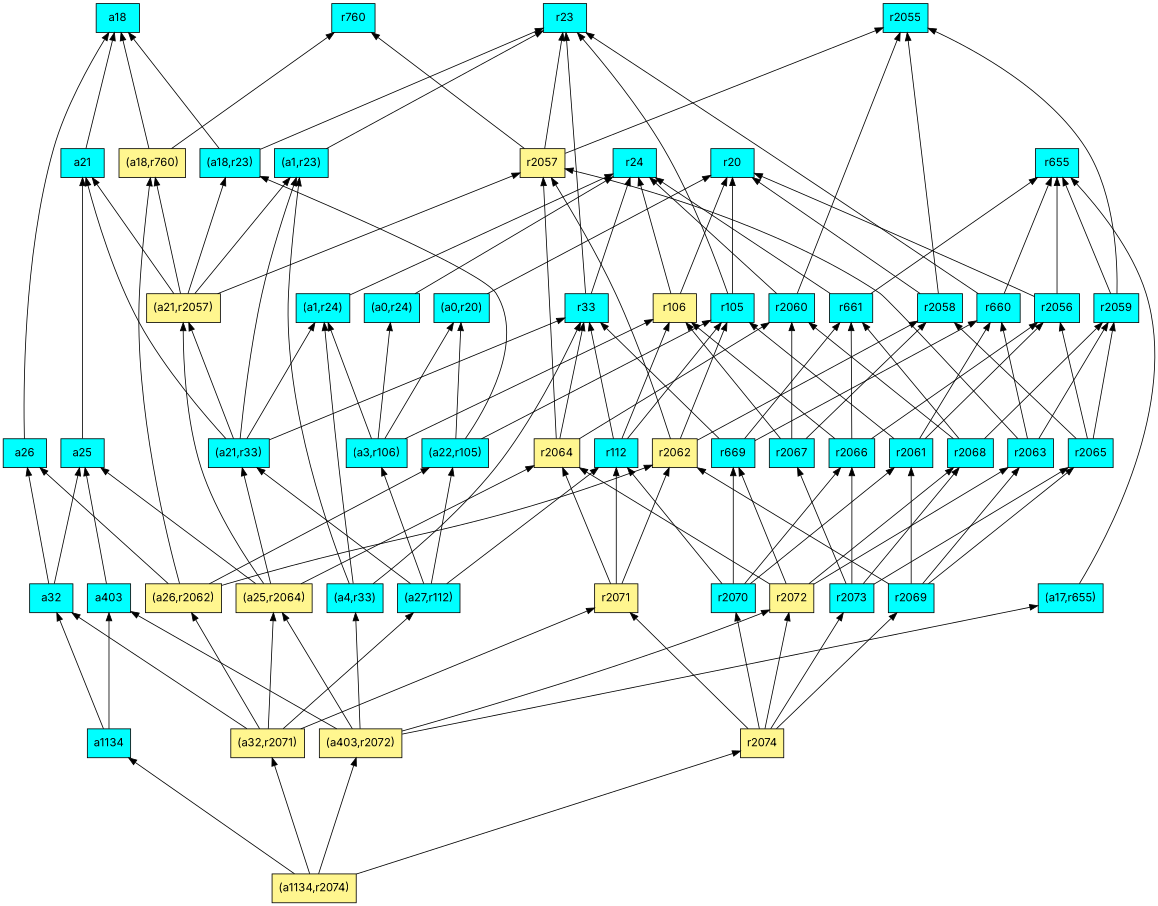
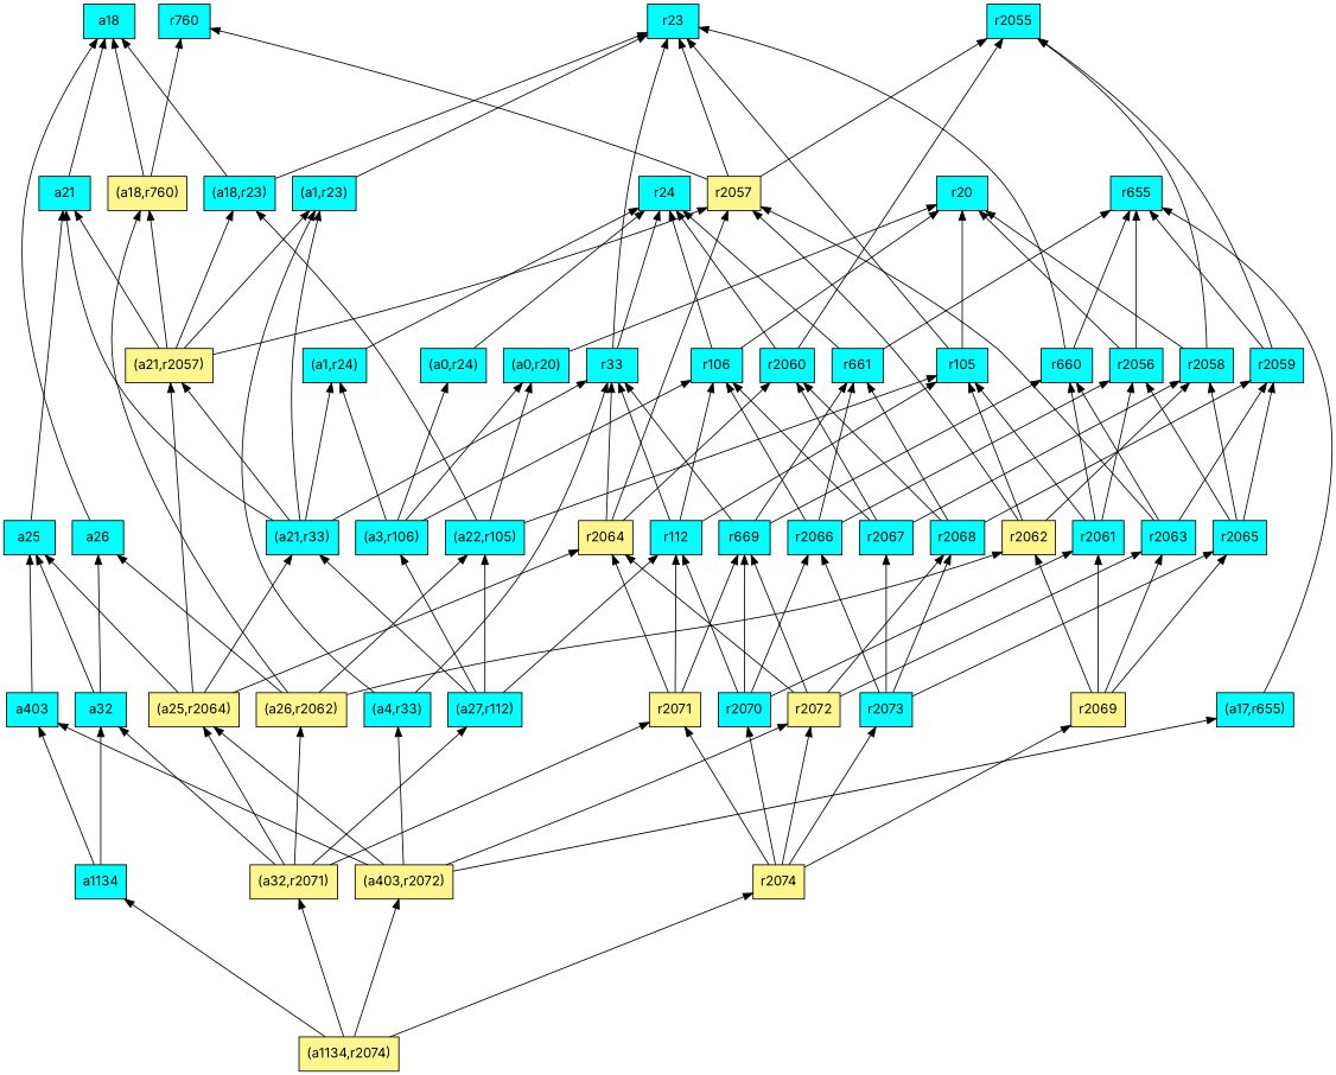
  digraph {
    fontname=Inter
    rankdir=BT
    ranksep=2.0
    node [fillcolor=cyan fontname=Inter shape=record style=filled]
    edge [fontname=Inter]
    n1 [label="{(a4,r33)}"]
    n2 [label="{r33}"]
    n3 [label="{(a1,r23)}"]
    n4 [label="{(a1,r24)}"]
    n5 [label="{r23}"]
    n6 [label="{r24}"]
    n7 [label="{r2058}"]
    n8 [label="{r2055}"]
    n9 [label="{r20}"]
    n10 [label="{(a0,r20)}"]
    n11 [label="{r2066}"]
    n12 [label="{r2056}"]
-   n13 [fillcolor=khaki1 label="{r106}"]
+   n13 [label="{r106}"]
    n14 [label="{r661}"]
    n15 [label="{r655}"]
    n16 [label="{a32}"]
    n17 [label="{a26}"]
    n18 [label="{a25}"]
    n19 [label="{a18}"]
    n20 [label="{a21}"]
    n21 [fillcolor=khaki1 label="{(a25,r2064)}"]
    n22 [fillcolor=khaki1 label="{(a21,r2057)}"]
    n23 [fillcolor=khaki1 label="{r2064}"]
    n24 [label="{(a21,r33)}"]
    n25 [label="{(a18,r23)}"]
    n26 [fillcolor=khaki1 label="{(a18,r760)}"]
    n27 [fillcolor=khaki1 label="{r2057}"]
    n28 [label="{r2060}"]
    n29 [label="{(a22,r105)}"]
    n30 [label="{r105}"]
    n31 [fillcolor=khaki1 label="{(a26,r2062)}"]
    n32 [fillcolor=khaki1 label="{r2062}"]
    n33 [label="{r760}"]
    n34 [fillcolor=khaki1 label="{(a1134,r2074)}"]
    n35 [fillcolor=khaki1 label="{(a403,r2072)}"]
    n36 [label="{a1134}"]
    n37 [fillcolor=khaki1 label="{(a32,r2071)}"]
    n38 [fillcolor=khaki1 label="{r2074}"]
    n39 [label="{a403}"]
    n40 [label="{(a17,r655)}"]
    n41 [fillcolor=khaki1 label="{r2072}"]
    n42 [fillcolor=khaki1 label="{r2071}"]
    n43 [label="{(a27,r112)}"]
    n44 [label="{r2070}"]
    n45 [label="{r2073}"]
-   n46 [label="{r2069}"]
+   n46 [fillcolor=khaki1 label="{r2069}"]
    n47 [label="{r660}"]
    n48 [label="{r2063}"]
    n49 [label="{r2059}"]
    n50 [label="{r669}"]
    n51 [label="{r2068}"]
    n52 [label="{r2067}"]
    n53 [label="{r2061}"]
    n54 [label="{r112}"]
    n55 [label="{(a3,r106)}"]
    n56 [label="{(a0,r24)}"]
    n57 [label="{r2065}"]
    n1 -> n2
    n1 -> n3
-   n1 -> n4
    n2 -> n5
    n2 -> n6
    n3 -> n5
    n4 -> n6
    n7 -> n8
    n7 -> n9
    n10 -> n9
    n11 -> n12
    n11 -> n13
    n11 -> n14
    n12 -> n9
    n12 -> n15
    n13 -> n6
    n13 -> n9
    n14 -> n6
    n14 -> n15
    n16 -> n17
    n16 -> n18
    n17 -> n19
    n18 -> n20
    n20 -> n19
    n21 -> n18
    n21 -> n22
    n21 -> n23
    n21 -> n24
    n22 -> n3
    n22 -> n20
    n22 -> n25
    n22 -> n26
    n22 -> n27
    n23 -> n2
    n23 -> n27
    n23 -> n28
    n24 -> n2
    n24 -> n3
    n24 -> n4
    n24 -> n20
    n24 -> n22
    n25 -> n5
    n25 -> n19
    n26 -> n19
    n26 -> n33
    n27 -> n5
    n27 -> n8
    n27 -> n33
    n28 -> n6
    n28 -> n8
    n29 -> n10
    n29 -> n25
    n29 -> n30
    n30 -> n5
    n30 -> n9
    n31 -> n17
    n31 -> n26
    n31 -> n29
    n31 -> n32
    n32 -> n7
    n32 -> n27
    n32 -> n30
    n34 -> n35
    n34 -> n36
    n34 -> n37
    n34 -> n38
    n35 -> n1
    n35 -> n21
    n35 -> n39
    n35 -> n40
    n35 -> n41
    n36 -> n16
    n36 -> n39
    n37 -> n16
    n37 -> n21
    n37 -> n31
    n37 -> n42
    n37 -> n43
    n38 -> n41
    n38 -> n42
    n38 -> n44
    n38 -> n45
    n38 -> n46
    n39 -> n18
    n40 -> n15
    n41 -> n23
    n41 -> n48
    n41 -> n50
    n41 -> n51
    n42 -> n23
-   n42 -> n32
+   n42 -> n50
    n42 -> n54
    n43 -> n24
    n43 -> n29
    n43 -> n54
    n43 -> n55
    n44 -> n11
    n44 -> n50
    n44 -> n53
    n44 -> n54
    n45 -> n11
    n45 -> n51
    n45 -> n52
    n45 -> n57
    n46 -> n32
    n46 -> n48
    n46 -> n53
    n46 -> n57
    n47 -> n5
    n47 -> n15
    n48 -> n27
    n48 -> n47
    n48 -> n49
    n49 -> n8
    n49 -> n15
    n50 -> n2
    n50 -> n14
    n50 -> n47
    n51 -> n14
    n51 -> n28
    n51 -> n49
    n52 -> n7
    n52 -> n13
    n52 -> n28
    n53 -> n12
    n53 -> n30
    n53 -> n47
    n54 -> n2
    n54 -> n13
    n54 -> n30
    n55 -> n4
    n55 -> n10
    n55 -> n13
    n55 -> n56
    n56 -> n6
    n57 -> n7
    n57 -> n12
    n57 -> n49
  }
